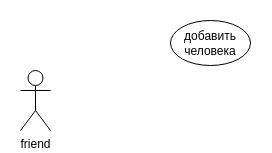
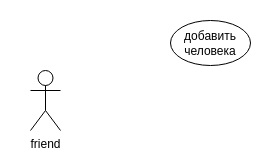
  <mxCell id="0" />
  <mxCell id="1" parent="0" />
- <mxCell id="2" value="friend" style="shape=umlActor;verticalLabelPosition=bottom;verticalAlign=top;html=1;outlineConnect=0;" vertex="1" parent="1"><mxGeometry x="20" y="70" width="30" height="60" as="geometry" /></mxCell>
+ <mxCell id="2" value="friend" style="shape=umlActor;verticalLabelPosition=bottom;verticalAlign=top;html=1;outlineConnect=0;" vertex="1" parent="1"><mxGeometry x="30" y="70" width="30" height="60" as="geometry" /></mxCell>
  <mxCell id="3" value="добавить человека" style="ellipse;whiteSpace=wrap;html=1;" vertex="1" parent="1"><mxGeometry x="170" y="20" width="80" height="45" as="geometry" /></mxCell>
